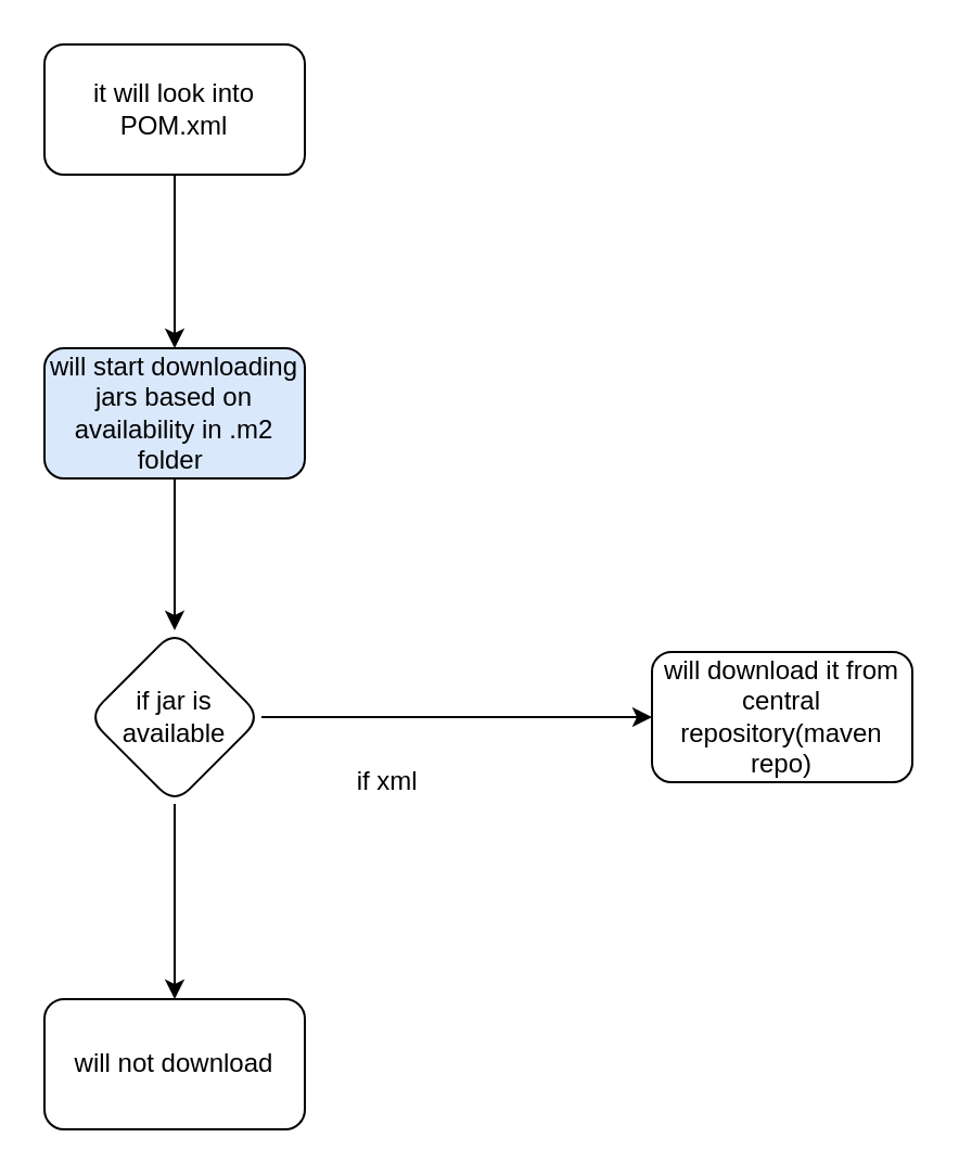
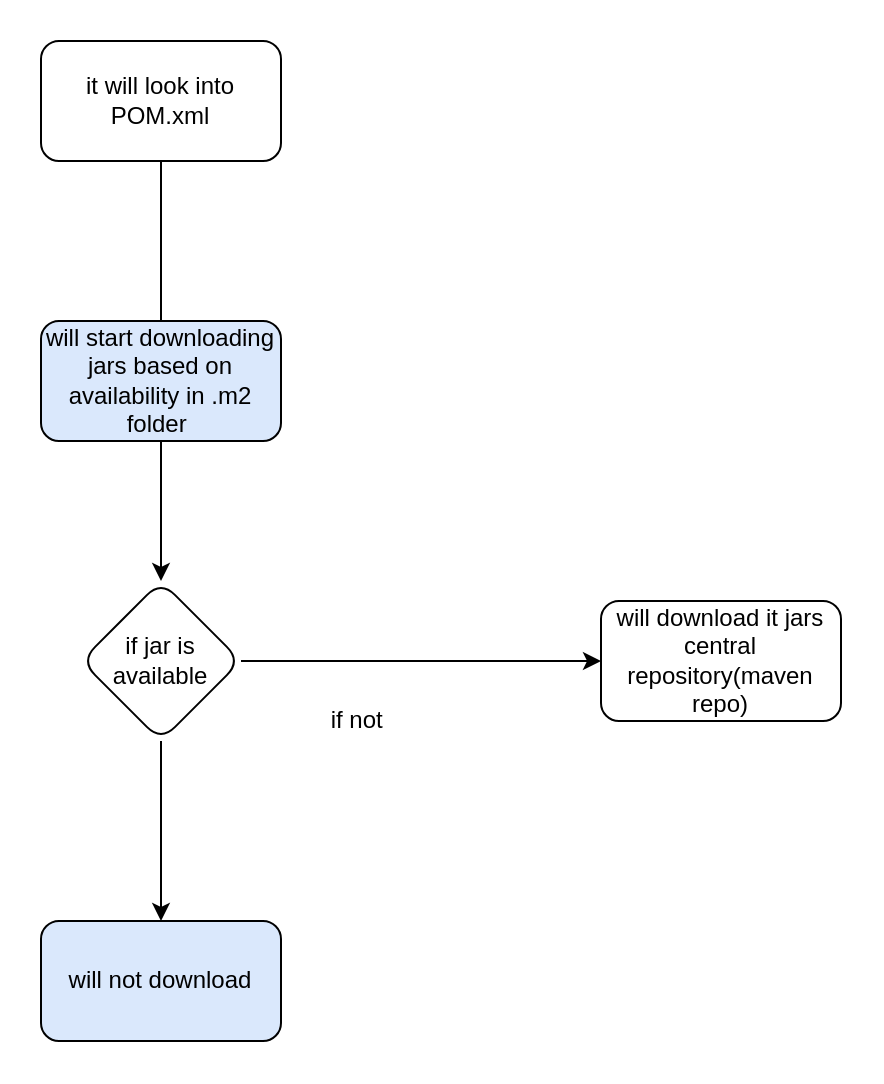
  <mxCell id="0" />
  <mxCell id="1" parent="0" />
- <mxCell id="2" value="" style="edgeStyle=orthogonalEdgeStyle;rounded=0;orthogonalLoop=1;jettySize=auto;html=1;" parent="1" source="3" target="5" edge="1"><mxGeometry relative="1" as="geometry" /></mxCell>
+ <mxCell id="2" value="" style="edgeStyle=orthogonalEdgeStyle;rounded=0;orthogonalLoop=1;jettySize=auto;html=1;endArrow=none;" parent="1" source="3" target="5" edge="1"><mxGeometry relative="1" as="geometry" /></mxCell>
  <mxCell id="3" value="it will look into POM.xml" style="rounded=1;whiteSpace=wrap;html=1;" parent="1" vertex="1"><mxGeometry x="20" y="20" width="120" height="60" as="geometry" /></mxCell>
  <mxCell id="4" value="" style="edgeStyle=orthogonalEdgeStyle;rounded=0;orthogonalLoop=1;jettySize=auto;html=1;" parent="1" source="5" target="8" edge="1"><mxGeometry relative="1" as="geometry" /></mxCell>
  <mxCell id="5" value="will start downloading jars based on availability in .m2 folder&amp;nbsp;" style="rounded=1;whiteSpace=wrap;html=1;fillColor=#dae8fc;" parent="1" vertex="1"><mxGeometry x="20" y="160" width="120" height="60" as="geometry" /></mxCell>
  <mxCell id="6" value="" style="edgeStyle=orthogonalEdgeStyle;rounded=0;orthogonalLoop=1;jettySize=auto;html=1;" parent="1" source="8" target="9" edge="1"><mxGeometry relative="1" as="geometry" /></mxCell>
  <mxCell id="7" value="" style="edgeStyle=orthogonalEdgeStyle;rounded=0;orthogonalLoop=1;jettySize=auto;html=1;" parent="1" source="8" target="10" edge="1"><mxGeometry relative="1" as="geometry" /></mxCell>
  <mxCell id="8" value="if jar is available" style="rhombus;whiteSpace=wrap;html=1;rounded=1;" parent="1" vertex="1"><mxGeometry x="40" y="290" width="80" height="80" as="geometry" /></mxCell>
- <mxCell id="9" value="will not download" style="whiteSpace=wrap;html=1;rounded=1;" parent="1" vertex="1"><mxGeometry x="20" y="460" width="120" height="60" as="geometry" /></mxCell>
- <mxCell id="10" value="will download it from central repository(maven repo)" style="whiteSpace=wrap;html=1;rounded=1;" parent="1" vertex="1"><mxGeometry x="300" y="300" width="120" height="60" as="geometry" /></mxCell>
- <mxCell id="11" value="if xml&amp;nbsp;" style="text;html=1;strokeColor=none;fillColor=none;align=center;verticalAlign=middle;whiteSpace=wrap;rounded=0;" parent="1" vertex="1"><mxGeometry x="160" y="350" width="40" height="20" as="geometry" /></mxCell>
+ <mxCell id="9" value="will not download" style="whiteSpace=wrap;html=1;rounded=1;fillColor=#dae8fc;" parent="1" vertex="1"><mxGeometry x="20" y="460" width="120" height="60" as="geometry" /></mxCell>
+ <mxCell id="10" value="will download it jars central repository(maven repo)" style="whiteSpace=wrap;html=1;rounded=1;" parent="1" vertex="1"><mxGeometry x="300" y="300" width="120" height="60" as="geometry" /></mxCell>
+ <mxCell id="11" value="if not&amp;nbsp;" style="text;html=1;strokeColor=none;fillColor=none;align=center;verticalAlign=middle;whiteSpace=wrap;rounded=0;" parent="1" vertex="1"><mxGeometry x="160" y="350" width="40" height="20" as="geometry" /></mxCell>
